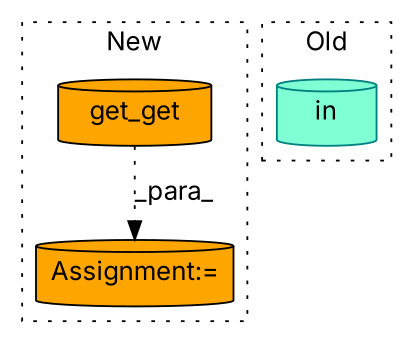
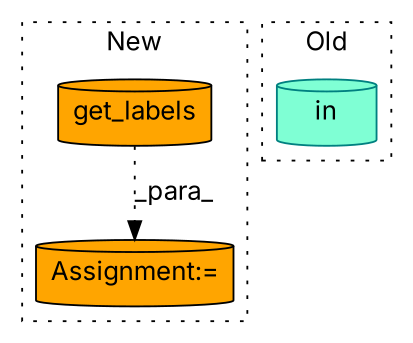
  digraph {
    fontname=Inter
    node [shape=cylinder style=filled fillcolor=orange color=black fontname=Inter]
-   n1 [a=32 l="11,1" label=get_get s="15101,15120"]
+   n1 [a=32 l="11,1" label=get_labels s="15101,15120"]
    n2 [a=7 l=2 label="Assignment:=" s=15094]
    n3 [a=105 l=13 label=in s=14701 fillcolor=aquamarine color=teal]
    subgraph cluster_1 {
      label=New
      style=dotted
      n1
      n2
    }
    subgraph cluster_2 {
      label=Old
      style=dotted
      n3
    }
    n1 -> n2 [label=_para_ style=dotted fontname=Inter]
  }
